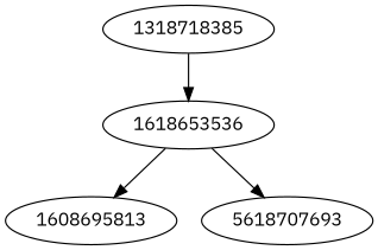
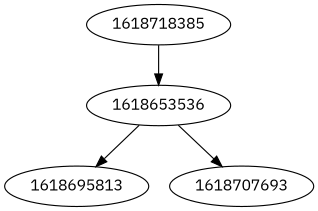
  strict digraph {
    fontname="IBM Plex Sans"
    node [fontname="IBM Plex Sans"]
    edge [fontname="IBM Plex Sans"]
    n1 [label=1618653536]
-   1618695813 [label=1608695813]
-   1618707693 [label=5618707693]
-   1618718385 [label=1318718385]
+   1618695813
+   1618707693
+   1618718385
    n1 -> 1618695813
    n1 -> 1618707693
    1618718385 -> n1
  }
